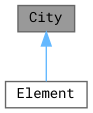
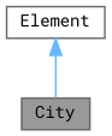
  digraph {
    fontname="Roboto Mono"
    node [color=gray40 fontname="Roboto Mono" fontsize=10 shape=box style=filled]
    n1 [fillcolor=grey60 fontcolor=black height=0.2 label=City width=0.4]
    n2 [fillcolor=white height=0.2 label=Element width=0.4]
-   n1 -> n2 [color=steelblue1 dir=back fontname="Roboto Mono" fontsize=10 labelfontname=Helvetica labelfontsize=10 style=solid]
+   n2 -> n1 [color=steelblue1 dir=back fontname="Roboto Mono" fontsize=10 labelfontname=Helvetica labelfontsize=10 style=solid]
  }
